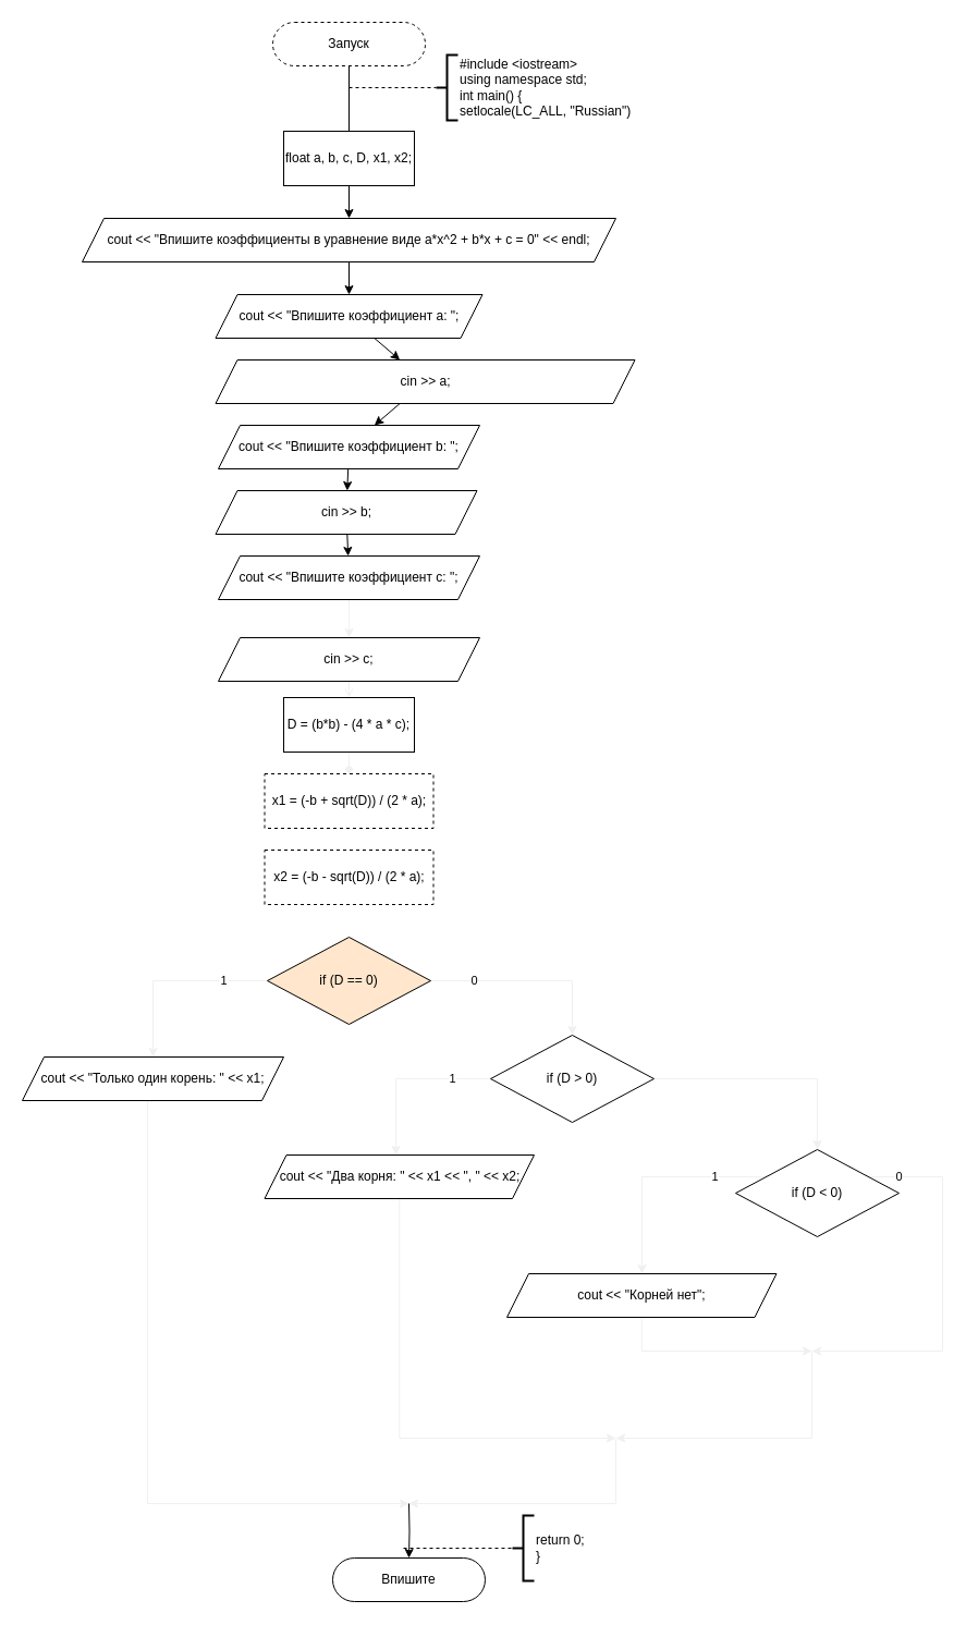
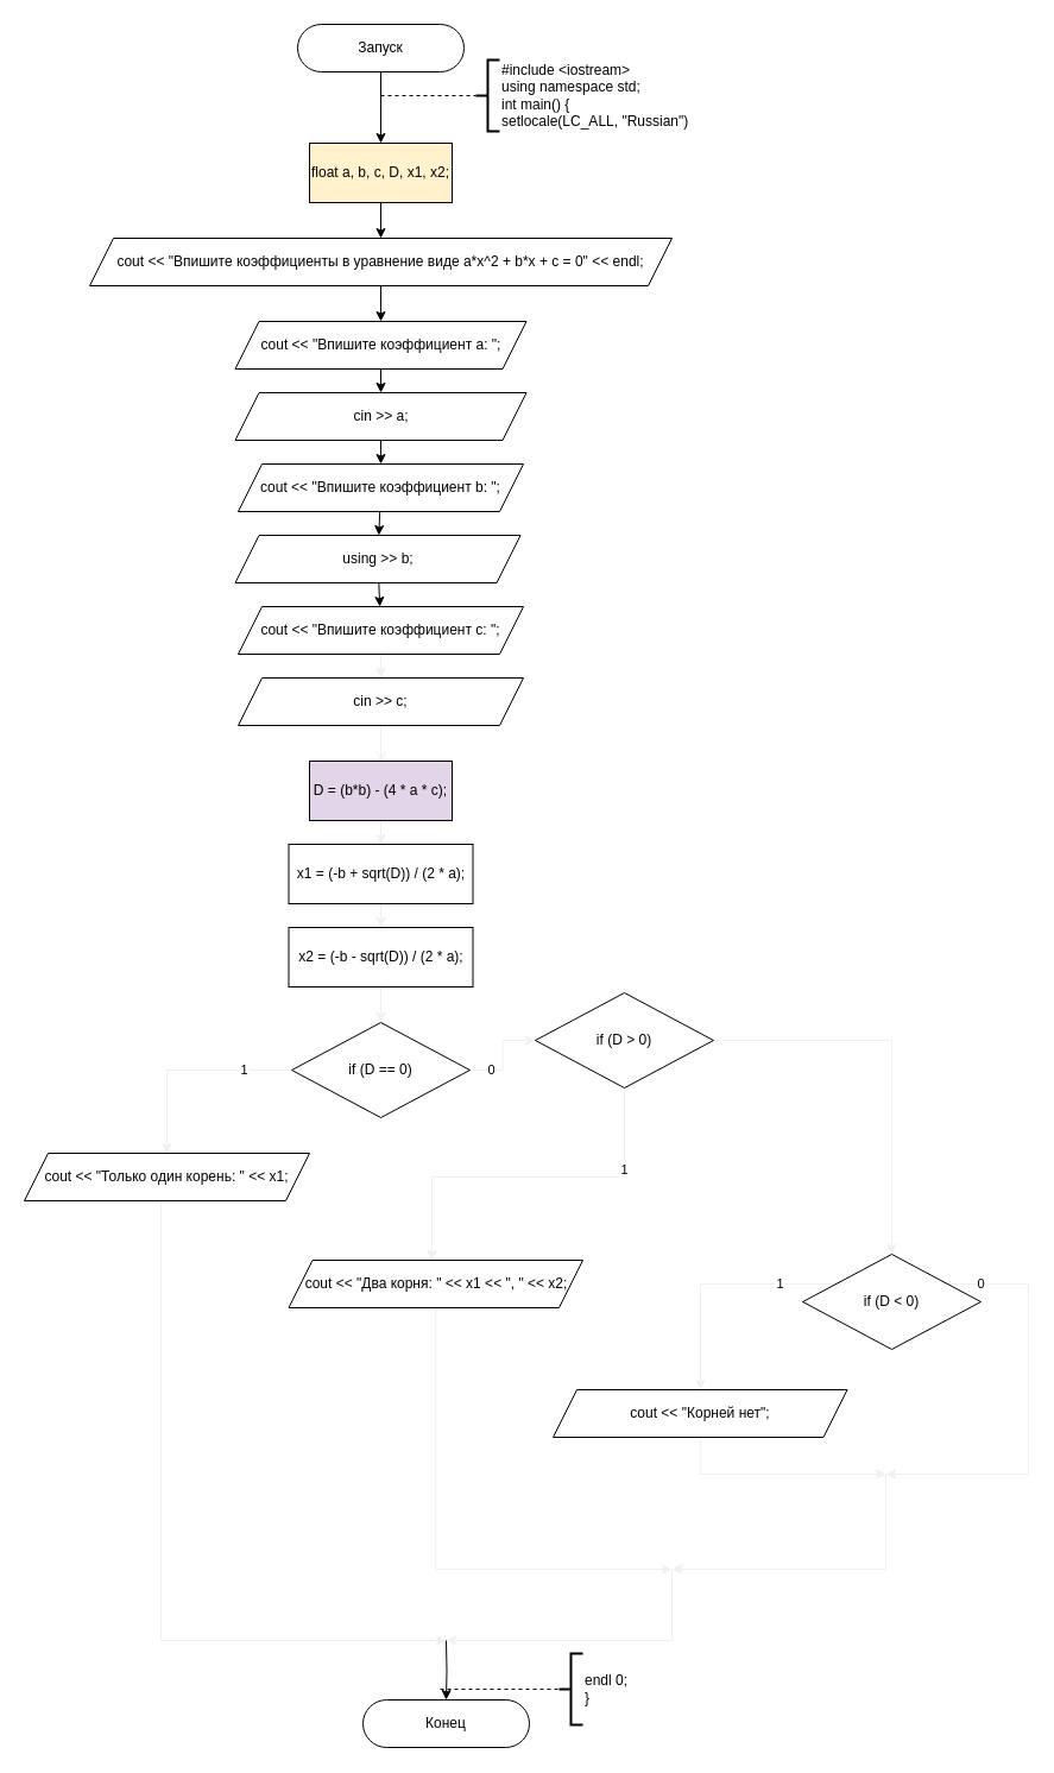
  <mxCell id="0" />
  <mxCell id="1" parent="0" />
- <mxCell id="2" style="edgeStyle=orthogonalEdgeStyle;rounded=0;orthogonalLoop=1;jettySize=auto;html=1;endArrow=none;" parent="1" source="3" target="5" edge="1"><mxGeometry relative="1" as="geometry" /></mxCell>
- <mxCell id="3" value="Запуск" style="rounded=1;whiteSpace=wrap;html=1;arcSize=50;dashed=1;" parent="1" vertex="1"><mxGeometry x="250" y="20" width="140" height="40" as="geometry" /></mxCell>
+ <mxCell id="2" style="edgeStyle=orthogonalEdgeStyle;rounded=0;orthogonalLoop=1;jettySize=auto;html=1;" parent="1" source="3" target="5" edge="1"><mxGeometry relative="1" as="geometry" /></mxCell>
+ <mxCell id="3" value="Запуск" style="rounded=1;whiteSpace=wrap;html=1;arcSize=50;" parent="1" vertex="1"><mxGeometry x="250" y="20" width="140" height="40" as="geometry" /></mxCell>
  <mxCell id="4" style="edgeStyle=none;html=1;" parent="1" source="5" target="13" edge="1"><mxGeometry relative="1" as="geometry" /></mxCell>
- <mxCell id="5" value="float a, b, c, D, x1, x2;" style="rounded=0;whiteSpace=wrap;html=1;" parent="1" vertex="1"><mxGeometry x="260" y="120" width="120" height="50" as="geometry" /></mxCell>
+ <mxCell id="5" value="float a, b, c, D, x1, x2;" style="rounded=0;whiteSpace=wrap;html=1;fillColor=#fff2cc;" parent="1" vertex="1"><mxGeometry x="260" y="120" width="120" height="50" as="geometry" /></mxCell>
  <mxCell id="6" value="#include &amp;lt;iostream&amp;gt;&lt;br&gt;using namespace std;&lt;br&gt;int main() {&lt;br&gt;setlocale(LC_ALL, &quot;Russian&quot;)" style="strokeWidth=2;html=1;shape=mxgraph.flowchart.annotation_2;align=left;labelPosition=right;pointerEvents=1;" parent="1" vertex="1"><mxGeometry x="400" y="50" width="20" height="60" as="geometry" /></mxCell>
  <mxCell id="7" value="" style="endArrow=none;dashed=1;html=1;entryX=0;entryY=0.5;entryDx=0;entryDy=0;entryPerimeter=0;" parent="1" target="6" edge="1"><mxGeometry width="50" height="50" relative="1" as="geometry"><mxPoint x="320" y="80" as="sourcePoint" /><mxPoint x="410" y="70" as="targetPoint" /></mxGeometry></mxCell>
- <mxCell id="8" value="Впишите" style="rounded=1;whiteSpace=wrap;html=1;arcSize=50;" parent="1" vertex="1"><mxGeometry x="305" y="1430" width="140" height="40" as="geometry" /></mxCell>
- <mxCell id="9" value="return 0;&lt;br&gt;}" style="strokeWidth=2;html=1;shape=mxgraph.flowchart.annotation_2;align=left;labelPosition=right;pointerEvents=1;" parent="1" vertex="1"><mxGeometry x="470" y="1391" width="20" height="60" as="geometry" /></mxCell>
+ <mxCell id="8" value="Конец" style="rounded=1;whiteSpace=wrap;html=1;arcSize=50;" parent="1" vertex="1"><mxGeometry x="305" y="1430" width="140" height="40" as="geometry" /></mxCell>
+ <mxCell id="9" value="endl 0;&lt;br&gt;}" style="strokeWidth=2;html=1;shape=mxgraph.flowchart.annotation_2;align=left;labelPosition=right;pointerEvents=1;" parent="1" vertex="1"><mxGeometry x="470" y="1391" width="20" height="60" as="geometry" /></mxCell>
  <mxCell id="10" value="" style="endArrow=none;dashed=1;html=1;entryX=0;entryY=0.5;entryDx=0;entryDy=0;entryPerimeter=0;" parent="1" edge="1"><mxGeometry width="50" height="50" relative="1" as="geometry"><mxPoint x="370" y="1421" as="sourcePoint" /><mxPoint x="470" y="1421" as="targetPoint" /></mxGeometry></mxCell>
  <mxCell id="11" style="edgeStyle=orthogonalEdgeStyle;rounded=0;html=1;entryX=0.5;entryY=0;entryDx=0;entryDy=0;" parent="1" target="8" edge="1"><mxGeometry relative="1" as="geometry"><mxPoint x="375" y="1380" as="sourcePoint" /></mxGeometry></mxCell>
  <mxCell id="12" style="edgeStyle=none;html=1;" parent="1" source="13" target="15" edge="1"><mxGeometry relative="1" as="geometry" /></mxCell>
  <mxCell id="13" value="cout &amp;lt;&amp;lt; &quot;Впишите коэффициенты в уравнение виде a*x^2 + b*x + c = 0&quot; &amp;lt;&amp;lt; endl;" style="shape=parallelogram;perimeter=parallelogramPerimeter;whiteSpace=wrap;html=1;fixedSize=1;" parent="1" vertex="1"><mxGeometry x="75" y="200" width="490" height="40" as="geometry" /></mxCell>
  <mxCell id="14" style="edgeStyle=none;html=1;" parent="1" source="15" target="19" edge="1"><mxGeometry relative="1" as="geometry" /></mxCell>
  <mxCell id="15" value="cout &amp;lt;&amp;lt; &quot;Впишите коэффициент a: &quot;;" style="shape=parallelogram;perimeter=parallelogramPerimeter;whiteSpace=wrap;html=1;fixedSize=1;" parent="1" vertex="1"><mxGeometry x="197.5" y="270" width="245" height="40" as="geometry" /></mxCell>
  <mxCell id="16" style="edgeStyle=none;html=1;" parent="1" source="17" target="21" edge="1"><mxGeometry relative="1" as="geometry" /></mxCell>
  <mxCell id="17" value="cout &amp;lt;&amp;lt; &quot;Впишите коэффициент b: &quot;;" style="shape=parallelogram;perimeter=parallelogramPerimeter;whiteSpace=wrap;html=1;fixedSize=1;" parent="1" vertex="1"><mxGeometry x="200" y="390" width="240" height="40" as="geometry" /></mxCell>
  <mxCell id="18" style="edgeStyle=none;html=1;" parent="1" source="19" target="17" edge="1"><mxGeometry relative="1" as="geometry" /></mxCell>
- <mxCell id="19" value="cin &amp;gt;&amp;gt; a;" style="shape=parallelogram;perimeter=parallelogramPerimeter;whiteSpace=wrap;html=1;fixedSize=1;" parent="1" vertex="1"><mxGeometry x="197.5" y="330" width="385" height="40" as="geometry" /></mxCell>
+ <mxCell id="19" value="cin &amp;gt;&amp;gt; a;" style="shape=parallelogram;perimeter=parallelogramPerimeter;whiteSpace=wrap;html=1;fixedSize=1;" parent="1" vertex="1"><mxGeometry x="197.5" y="330" width="245" height="40" as="geometry" /></mxCell>
  <mxCell id="20" style="edgeStyle=none;html=1;rounded=0;" parent="1" source="21" target="23" edge="1"><mxGeometry relative="1" as="geometry" /></mxCell>
- <mxCell id="21" value="cin &amp;gt;&amp;gt; b;" style="shape=parallelogram;perimeter=parallelogramPerimeter;whiteSpace=wrap;html=1;fixedSize=1;" parent="1" vertex="1"><mxGeometry x="197.5" y="450" width="240" height="40" as="geometry" /></mxCell>
+ <mxCell id="21" value="using &amp;gt;&amp;gt; b;" style="shape=parallelogram;perimeter=parallelogramPerimeter;whiteSpace=wrap;html=1;fixedSize=1;" parent="1" vertex="1"><mxGeometry x="197.5" y="450" width="240" height="40" as="geometry" /></mxCell>
  <mxCell id="22" style="edgeStyle=orthogonalEdgeStyle;rounded=0;html=1;strokeColor=#f0f0f0;" parent="1" source="23" target="25" edge="1"><mxGeometry relative="1" as="geometry" /></mxCell>
  <mxCell id="23" value="cout &amp;lt;&amp;lt; &quot;Впишите коэффициент c: &quot;;" style="shape=parallelogram;perimeter=parallelogramPerimeter;whiteSpace=wrap;html=1;fixedSize=1;" parent="1" vertex="1"><mxGeometry x="200" y="510" width="240" height="40" as="geometry" /></mxCell>
  <mxCell id="24" style="edgeStyle=orthogonalEdgeStyle;rounded=0;html=1;strokeColor=#f0f0f0;endArrow=open;" parent="1" source="25" target="27" edge="1"><mxGeometry relative="1" as="geometry" /></mxCell>
- <mxCell id="25" value="cin &amp;gt;&amp;gt; c;" style="shape=parallelogram;perimeter=parallelogramPerimeter;whiteSpace=wrap;html=1;fixedSize=1;" parent="1" vertex="1"><mxGeometry x="200" y="585" width="240" height="40" as="geometry" /></mxCell>
- <mxCell id="26" style="edgeStyle=orthogonalEdgeStyle;rounded=0;html=1;strokeColor=#f0f0f0;endArrow=diamond;" parent="1" source="27" target="29" edge="1"><mxGeometry relative="1" as="geometry" /></mxCell>
- <mxCell id="27" value="D = (b*b) - (4 * a * c);" style="rounded=0;whiteSpace=wrap;html=1;" parent="1" vertex="1"><mxGeometry x="260" y="640" width="120" height="50" as="geometry" /></mxCell>
- <mxCell id="29" value="x1 = (-b + sqrt(D)) / (2 * a);" style="rounded=0;whiteSpace=wrap;html=1;dashed=1;" parent="1" vertex="1"><mxGeometry x="242.5" y="710" width="155" height="50" as="geometry" /></mxCell>
- <mxCell id="31" value="x2 = (-b - sqrt(D)) / (2 * a);" style="rounded=0;whiteSpace=wrap;html=1;dashed=1;" parent="1" vertex="1"><mxGeometry x="242.5" y="780" width="155" height="50" as="geometry" /></mxCell>
+ <mxCell id="25" value="cin &amp;gt;&amp;gt; c;" style="shape=parallelogram;perimeter=parallelogramPerimeter;whiteSpace=wrap;html=1;fixedSize=1;" parent="1" vertex="1"><mxGeometry x="200" y="570" width="240" height="40" as="geometry" /></mxCell>
+ <mxCell id="26" style="edgeStyle=orthogonalEdgeStyle;rounded=0;html=1;strokeColor=#f0f0f0;" parent="1" source="27" target="29" edge="1"><mxGeometry relative="1" as="geometry" /></mxCell>
+ <mxCell id="27" value="D = (b*b) - (4 * a * c);" style="rounded=0;whiteSpace=wrap;html=1;fillColor=#e1d5e7;" parent="1" vertex="1"><mxGeometry x="260" y="640" width="120" height="50" as="geometry" /></mxCell>
+ <mxCell id="28" style="edgeStyle=orthogonalEdgeStyle;rounded=0;html=1;strokeColor=#f0f0f0;" parent="1" source="29" target="31" edge="1"><mxGeometry relative="1" as="geometry" /></mxCell>
+ <mxCell id="29" value="x1 = (-b + sqrt(D)) / (2 * a);" style="rounded=0;whiteSpace=wrap;html=1;" parent="1" vertex="1"><mxGeometry x="242.5" y="710" width="155" height="50" as="geometry" /></mxCell>
+ <mxCell id="30" style="edgeStyle=orthogonalEdgeStyle;rounded=0;html=1;strokeColor=#f0f0f0;" parent="1" source="31" target="34" edge="1"><mxGeometry relative="1" as="geometry" /></mxCell>
+ <mxCell id="31" value="x2 = (-b - sqrt(D)) / (2 * a);" style="rounded=0;whiteSpace=wrap;html=1;" parent="1" vertex="1"><mxGeometry x="242.5" y="780" width="155" height="50" as="geometry" /></mxCell>
  <mxCell id="32" value="1" style="edgeStyle=orthogonalEdgeStyle;rounded=0;html=1;strokeColor=#f0f0f0;" parent="1" source="34" target="36" edge="1"><mxGeometry x="-0.542" relative="1" as="geometry"><Array as="points"><mxPoint x="140" y="900" /></Array><mxPoint as="offset" /></mxGeometry></mxCell>
  <mxCell id="33" value="0" style="edgeStyle=orthogonalEdgeStyle;rounded=0;html=1;strokeColor=#f0f0f0;" parent="1" source="34" target="39" edge="1"><mxGeometry x="-0.555" relative="1" as="geometry"><mxPoint as="offset" /></mxGeometry></mxCell>
- <mxCell id="34" value="if (D == 0)" style="rhombus;whiteSpace=wrap;html=1;fillColor=#ffe6cc;" parent="1" vertex="1"><mxGeometry x="245" y="860" width="150" height="80" as="geometry" /></mxCell>
+ <mxCell id="34" value="if (D == 0)" style="rhombus;whiteSpace=wrap;html=1;" parent="1" vertex="1"><mxGeometry x="245" y="860" width="150" height="80" as="geometry" /></mxCell>
  <mxCell id="35" style="edgeStyle=orthogonalEdgeStyle;rounded=0;html=1;strokeColor=#f0f0f0;" parent="1" source="36" edge="1"><mxGeometry relative="1" as="geometry"><mxPoint x="375" y="1380" as="targetPoint" /><Array as="points"><mxPoint x="135" y="1380" /></Array></mxGeometry></mxCell>
  <mxCell id="36" value="cout &amp;lt;&amp;lt; &quot;Только один корень: &quot; &amp;lt;&amp;lt; x1;" style="shape=parallelogram;perimeter=parallelogramPerimeter;whiteSpace=wrap;html=1;fixedSize=1;" parent="1" vertex="1"><mxGeometry x="20" y="970" width="240" height="40" as="geometry" /></mxCell>
  <mxCell id="37" value="1" style="edgeStyle=orthogonalEdgeStyle;rounded=0;html=1;strokeColor=#f0f0f0;" parent="1" source="39" target="41" edge="1"><mxGeometry x="-0.553" relative="1" as="geometry"><Array as="points"><mxPoint x="363" y="990" /></Array><mxPoint as="offset" /></mxGeometry></mxCell>
  <mxCell id="38" style="edgeStyle=orthogonalEdgeStyle;rounded=0;html=1;strokeColor=#f0f0f0;" parent="1" source="39" target="44" edge="1"><mxGeometry relative="1" as="geometry" /></mxCell>
- <mxCell id="39" value="if (D &amp;gt; 0)" style="rhombus;whiteSpace=wrap;html=1;" parent="1" vertex="1"><mxGeometry x="450" y="950" width="150" height="80" as="geometry" /></mxCell>
+ <mxCell id="39" value="if (D &amp;gt; 0)" style="rhombus;whiteSpace=wrap;html=1;" parent="1" vertex="1"><mxGeometry x="450" y="835" width="150" height="80" as="geometry" /></mxCell>
  <mxCell id="40" style="edgeStyle=orthogonalEdgeStyle;rounded=0;html=1;strokeColor=#f0f0f0;" parent="1" source="41" edge="1"><mxGeometry relative="1" as="geometry"><mxPoint x="565" y="1320" as="targetPoint" /><Array as="points"><mxPoint x="366" y="1320" /></Array></mxGeometry></mxCell>
  <mxCell id="41" value="cout &amp;lt;&amp;lt; &quot;Два корня: &quot; &amp;lt;&amp;lt; x1 &amp;lt;&amp;lt; &quot;, &quot; &amp;lt;&amp;lt; x2;" style="shape=parallelogram;perimeter=parallelogramPerimeter;whiteSpace=wrap;html=1;fixedSize=1;" parent="1" vertex="1"><mxGeometry x="242.5" y="1060" width="247.5" height="40" as="geometry" /></mxCell>
  <mxCell id="42" value="1" style="edgeStyle=orthogonalEdgeStyle;rounded=0;html=1;strokeColor=#f0f0f0;" parent="1" source="44" target="46" edge="1"><mxGeometry x="-0.542" relative="1" as="geometry"><Array as="points"><mxPoint x="589" y="1080" /></Array><mxPoint as="offset" /></mxGeometry></mxCell>
  <mxCell id="43" value="0" style="edgeStyle=orthogonalEdgeStyle;rounded=0;html=1;strokeColor=#f0f0f0;" parent="1" source="44" edge="1"><mxGeometry x="-0.84" relative="1" as="geometry"><mxPoint x="745" y="1240" as="targetPoint" /><Array as="points"><mxPoint x="865" y="1080" /><mxPoint x="865" y="1240" /></Array><mxPoint as="offset" /></mxGeometry></mxCell>
  <mxCell id="44" value="if (D &amp;lt; 0)" style="rhombus;whiteSpace=wrap;html=1;" parent="1" vertex="1"><mxGeometry x="675" y="1055" width="150" height="80" as="geometry" /></mxCell>
  <mxCell id="45" style="edgeStyle=orthogonalEdgeStyle;rounded=0;html=1;strokeColor=#f0f0f0;" parent="1" source="46" edge="1"><mxGeometry relative="1" as="geometry"><mxPoint x="745" y="1240" as="targetPoint" /><Array as="points"><mxPoint x="589" y="1240" /></Array></mxGeometry></mxCell>
  <mxCell id="46" value="cout &amp;lt;&amp;lt; &quot;Корней нет&quot;;" style="shape=parallelogram;perimeter=parallelogramPerimeter;whiteSpace=wrap;html=1;fixedSize=1;" parent="1" vertex="1"><mxGeometry x="465" y="1169" width="247.5" height="40" as="geometry" /></mxCell>
  <mxCell id="47" value="" style="endArrow=classic;html=1;strokeColor=#f0f0f0;rounded=0;" parent="1" edge="1"><mxGeometry width="50" height="50" relative="1" as="geometry"><mxPoint x="745" y="1240" as="sourcePoint" /><mxPoint x="565" y="1320" as="targetPoint" /><Array as="points"><mxPoint x="745" y="1320" /></Array></mxGeometry></mxCell>
  <mxCell id="48" value="" style="endArrow=classic;html=1;strokeColor=#f0f0f0;rounded=0;" parent="1" edge="1"><mxGeometry width="50" height="50" relative="1" as="geometry"><mxPoint x="565" y="1320" as="sourcePoint" /><mxPoint x="375" y="1380" as="targetPoint" /><Array as="points"><mxPoint x="565" y="1380" /></Array></mxGeometry></mxCell>
